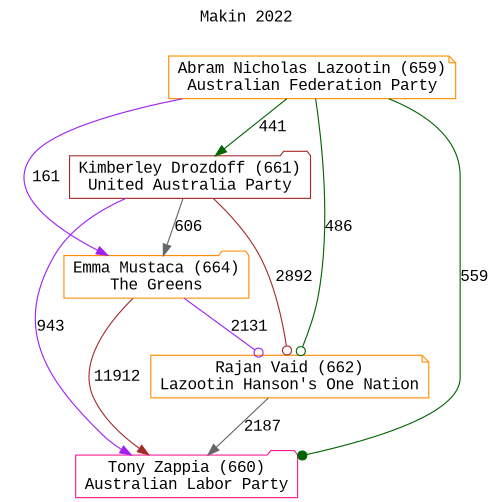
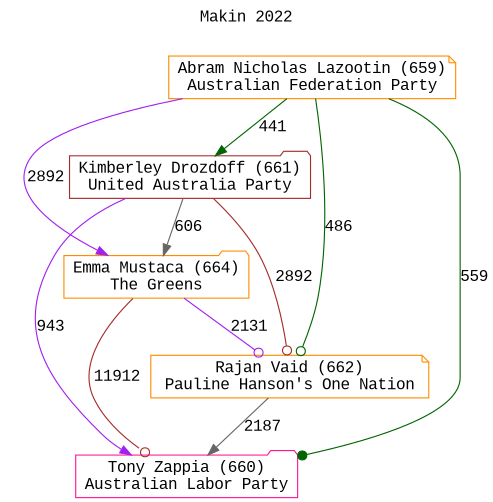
  digraph {
    fontname="Liberation Mono"
    label="Makin 2022"
    labelloc=t
    mclimit=10
    node [color=darkorange fontname="Liberation Mono" shape=folder]
    edge [arrowhead=normal color=purple fontname="Liberation Mono"]
-   n1 [label="Rajan Vaid (662)\nLazootin Hanson's One Nation" shape=note]
+   n1 [label="Rajan Vaid (662)\nPauline Hanson's One Nation" shape=note]
    n2 [color=deeppink label="Tony Zappia (660)\nAustralian Labor Party"]
    n3 [label="Emma Mustaca (664)\nThe Greens"]
    n4 [color=brown label="Kimberley Drozdoff (661)\nUnited Australia Party"]
    n5 [label="Abram Nicholas Lazootin (659)\nAustralian Federation Party" shape=note]
    n1 -> n2 [color=gray40 label=2187]
    n3 -> n1 [arrowhead=odot label=2131]
-   n3 -> n2 [color=brown label=11912]
+   n3 -> n2 [arrowhead=odot color=brown label=11912]
    n4 -> n1 [arrowhead=odot color=brown label=2892]
    n4 -> n2 [label=943]
    n4 -> n3 [color=gray40 label=606]
    n5 -> n1 [arrowhead=odot color=darkgreen label=486]
    n5 -> n2 [arrowhead=dot color=darkgreen label=559]
-   n5 -> n3 [label=161]
+   n5 -> n3 [label=2892]
    n5 -> n4 [color=darkgreen label=441]
  }
